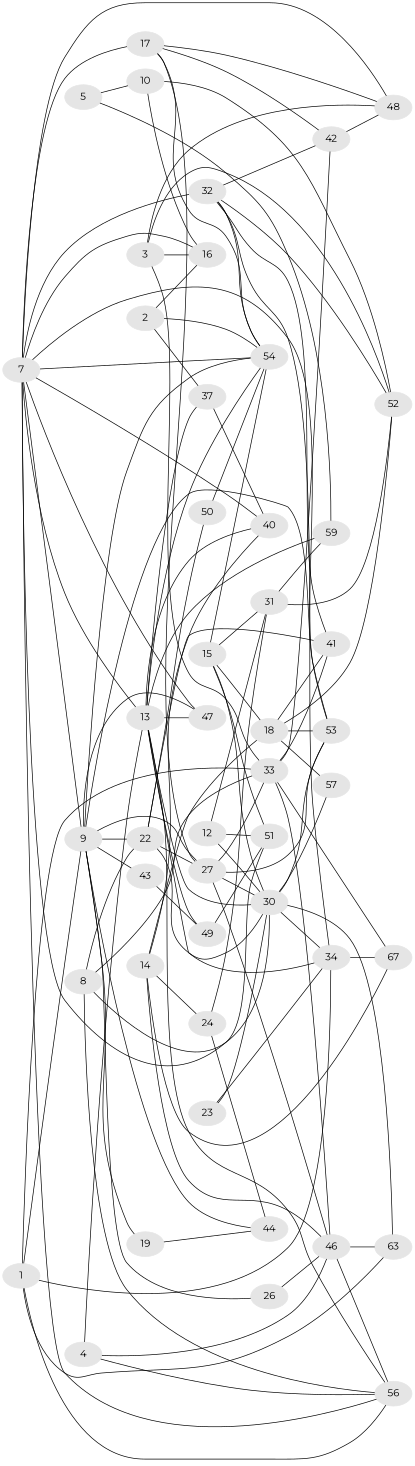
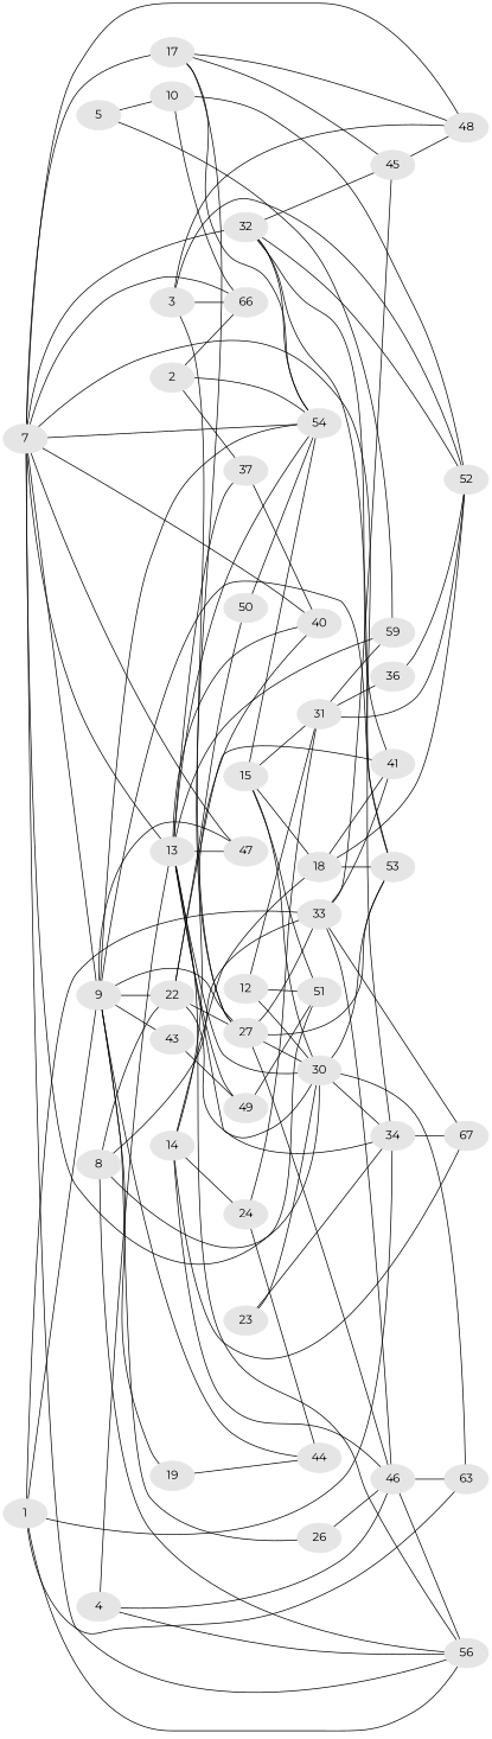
  graph {
    fontname=Montserrat
    rankdir=LR
    node [color=gray90 fontname=Montserrat style=filled]
    edge [fontname=Montserrat]
    1 [super="+6"]
    9 [super="+45+28+21"]
    34
    56
    63
    33 [super="+64"]
    54 [super="+55"]
    47
    53
    22 [super="+66"]
    19
    26
    27 [super="+61"]
    43
    44
    67
    2
-   16
+   16 [label=66]
    37
    40
    3 [super="+29"]
    48
    52
    46
-   42
+   42 [label=45]
    41
    13 [super="+25"]
    59
    30 [super="+68+38"]
    49
    4
    5
    10
    7 [super="+35+11"]
    17
    32 [super="+69+60"]
    51
    50
    8
-   57
    12
    31 [super="+65"]
+   36
    14 [super="+20+39"]
    24
    18
    15
    23
    1 -- 9
    1 -- 34
    1 -- 56
    1 -- 63
    1 -- 33
    9 -- 54
    9 -- 47
    9 -- 53
    9 -- 22
    9 -- 19
    9 -- 26
    9 -- 27
    9 -- 43
    9 -- 44
    34 -- 67
    33 -- 67
    33 -- 46
    33 -- 42
    33 -- 41
    22 -- 27
    22 -- 41
    22 -- 30
    22 -- 50
    19 -- 44
    26 -- 46
    27 -- 33
    27 -- 53
    27 -- 46
    27 -- 30
    43 -- 49
    2 -- 54
    2 -- 16
    2 -- 37
    37 -- 40
-   3 -- 33
+   3 -- 27
    3 -- 16
    3 -- 48 [weight=2]
    3 -- 52
    46 -- 56
    46 -- 63
    42 -- 48
    13 -- 34
    13 -- 56
    13 -- 54
    13 -- 47
    13 -- 37
    13 -- 40
    13 -- 59
    13 -- 30
    13 -- 49
    30 -- 34
    30 -- 63
    30 -- 53
-   30 -- 57
    49 -- 51
    4 -- 56
    4 -- 46
    4 -- 13
    5 -- 59
    5 -- 10
    10 -- 16
    10 -- 52
    7 -- 9
    7 -- 56
    7 -- 54
    7 -- 47
    7 -- 53
    7 -- 16
    7 -- 40
    7 -- 48
    7 -- 13
    7 -- 17
    7 -- 32
    7 -- 51
    17 -- 54
    17 -- 27
    17 -- 48
    17 -- 42
    32 -- 34 [weight=2]
    32 -- 54
    32 -- 52
    32 -- 42
    32 -- 41
    50 -- 54
    8 -- 56
    8 -- 33
    8 -- 22
    8 -- 30
    12 -- 30
    12 -- 51
    12 -- 31
    31 -- 52
    31 -- 59
+   31 -- 36
+   36 -- 52
    14 -- 67
    14 -- 40
    14 -- 46
    14 -- 24
    14 -- 18 [weight=2]
    24 -- 44
    24 -- 31
    18 -- 53
    18 -- 52
    18 -- 41
-   18 -- 57
    15 -- 54
    15 -- 30
    15 -- 51
    15 -- 31
    15 -- 18
    23 -- 34
    23 -- 30
  }
